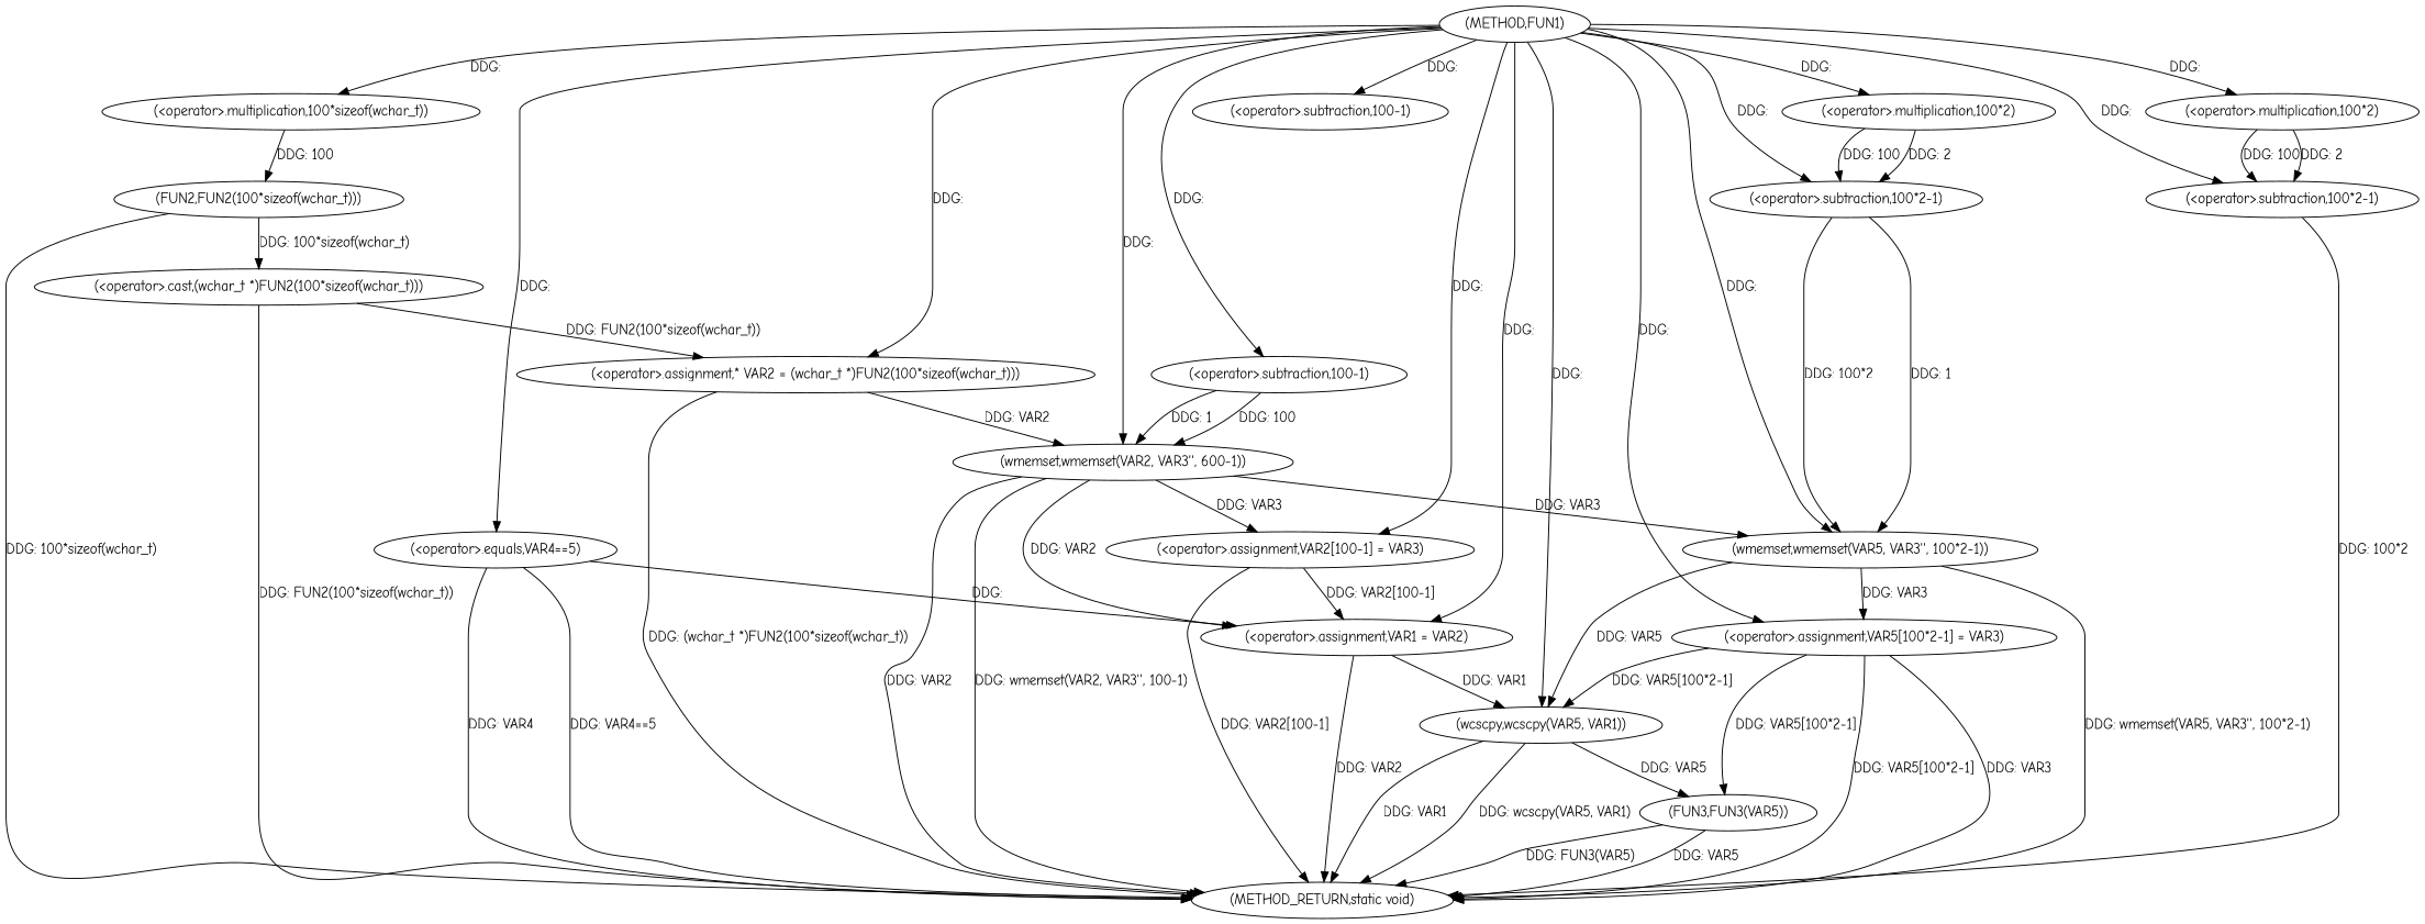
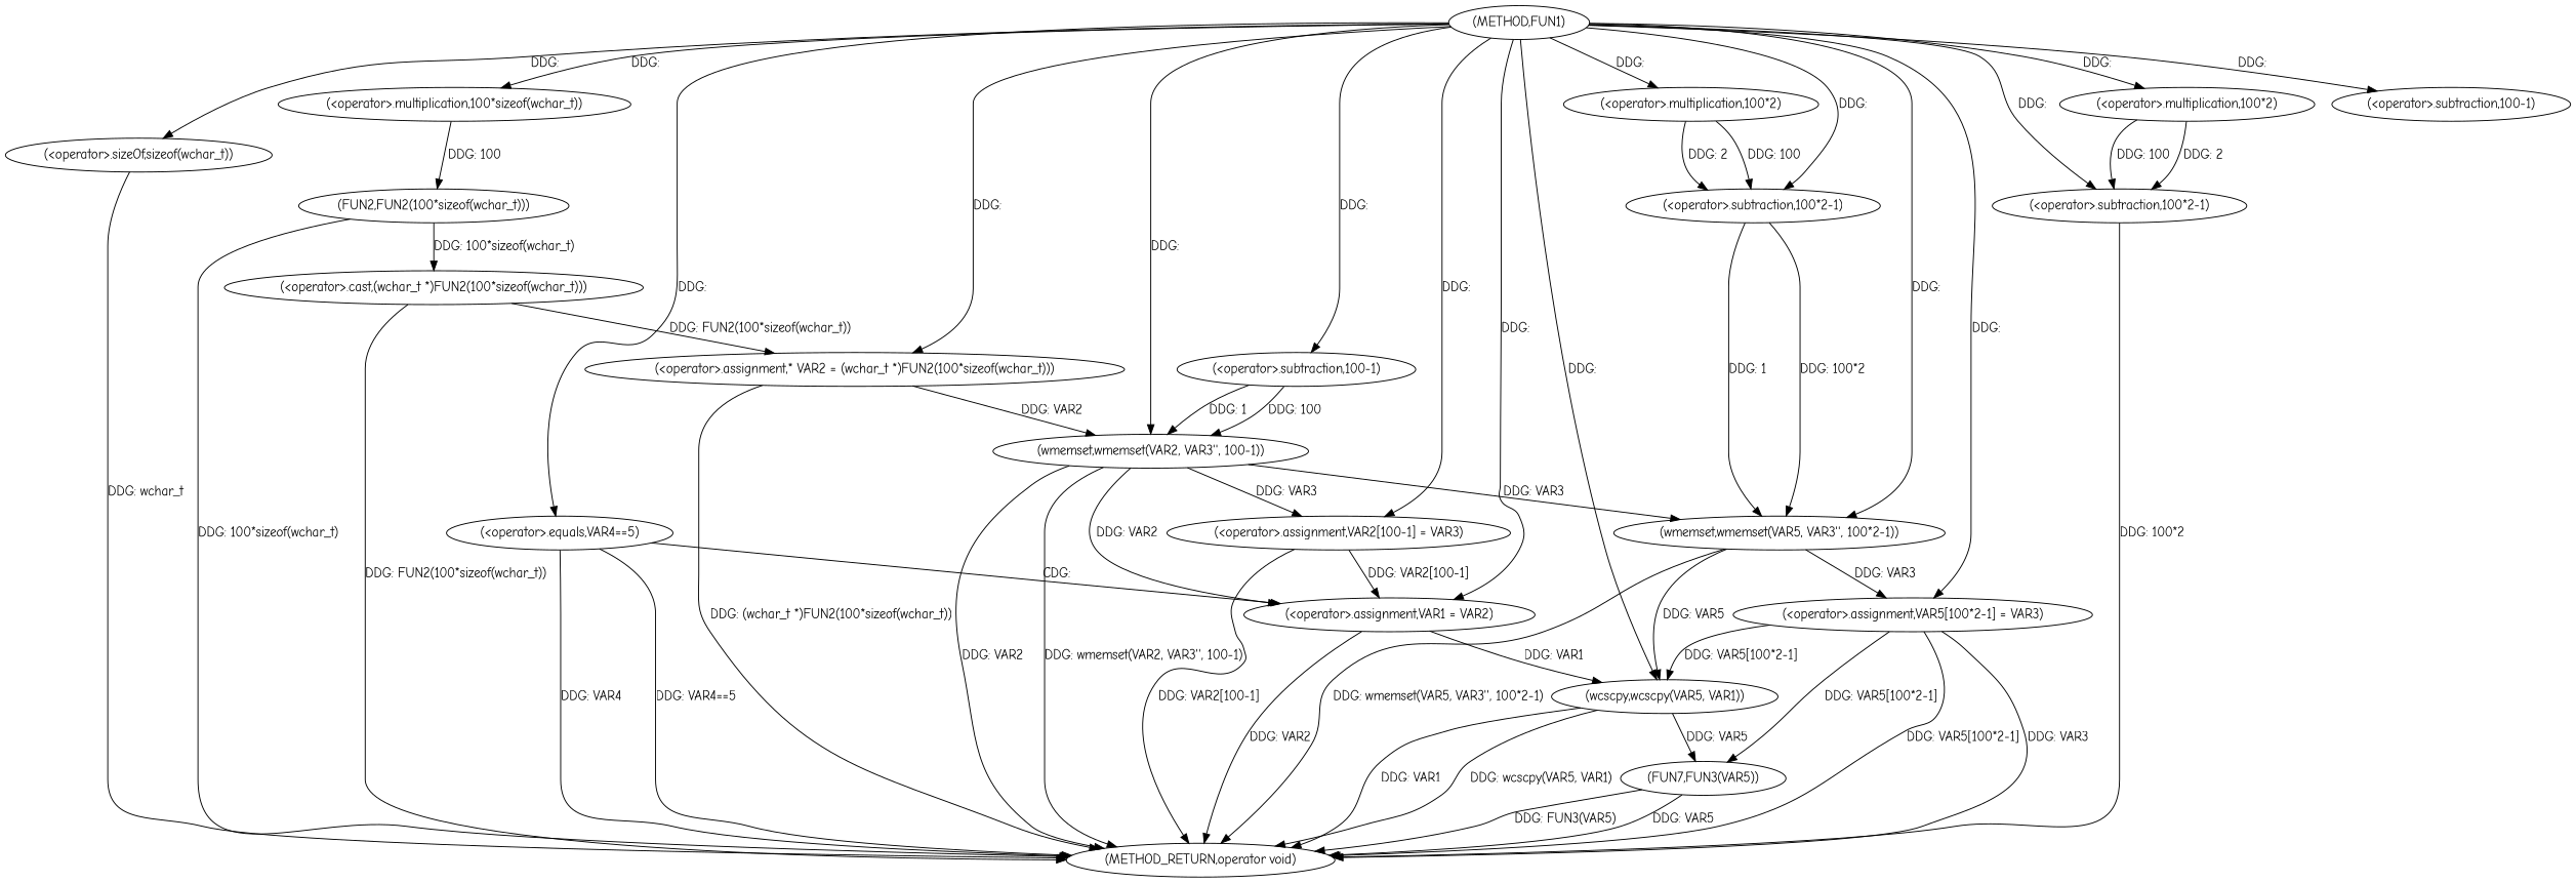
  digraph {
    fontname="Comic Neue"
    node [fontname="Comic Neue"]
    edge [fontname="Comic Neue"]
    n1 [label="(METHOD,FUN1)"]
    n2 [label="(<operator>.assignment,* VAR2 = (wchar_t *)FUN2(100*sizeof(wchar_t)))"]
    n3 [label="(<operator>.multiplication,100*sizeof(wchar_t))"]
-   n5 [label="(wmemset,wmemset(VAR2, VAR3'', 600-1))"]
+   n4 [label="(<operator>.sizeOf,sizeof(wchar_t))"]
+   n5 [label="(wmemset,wmemset(VAR2, VAR3'', 100-1))"]
    n6 [label="(<operator>.subtraction,100-1)"]
    n7 [label="(<operator>.assignment,VAR2[100-1] = VAR3)"]
    n8 [label="(<operator>.subtraction,100-1)"]
    n9 [label="(<operator>.equals,VAR4==5)"]
    n10 [label="(<operator>.assignment,VAR1 = VAR2)"]
    n11 [label="(wmemset,wmemset(VAR5, VAR3'', 100*2-1))"]
    n12 [label="(<operator>.subtraction,100*2-1)"]
    n13 [label="(<operator>.multiplication,100*2)"]
    n14 [label="(<operator>.assignment,VAR5[100*2-1] = VAR3)"]
    n15 [label="(<operator>.subtraction,100*2-1)"]
    n16 [label="(<operator>.multiplication,100*2)"]
    n17 [label="(wcscpy,wcscpy(VAR5, VAR1))"]
-   n18 [label="(METHOD_RETURN,static void)"]
+   n18 [label="(METHOD_RETURN,operator void)"]
    n19 [label="(FUN2,FUN2(100*sizeof(wchar_t)))"]
-   n20 [label="(FUN3,FUN3(VAR5))"]
+   n20 [label="(FUN7,FUN3(VAR5))"]
    n21 [label="(<operator>.cast,(wchar_t *)FUN2(100*sizeof(wchar_t)))"]
    n1 -> n2 [label="DDG: "]
    n1 -> n3 [label="DDG: "]
+   n1 -> n4 [label="DDG: "]
    n1 -> n5 [label="DDG: "]
    n1 -> n6 [label="DDG: "]
    n1 -> n7 [label="DDG: "]
    n1 -> n8 [label="DDG: "]
    n1 -> n9 [label="DDG: "]
    n1 -> n10 [label="DDG: "]
    n1 -> n11 [label="DDG: "]
    n1 -> n12 [label="DDG: "]
    n1 -> n13 [label="DDG: "]
    n1 -> n14 [label="DDG: "]
    n1 -> n15 [label="DDG: "]
    n1 -> n16 [label="DDG: "]
    n1 -> n17 [label="DDG: "]
    n2 -> n5 [label="DDG: VAR2"]
    n2 -> n18 [label="DDG: (wchar_t *)FUN2(100*sizeof(wchar_t))"]
    n3 -> n19 [label="DDG: 100"]
+   n4 -> n18 [label="DDG: wchar_t"]
    n5 -> n7 [label="DDG: VAR3"]
    n5 -> n10 [label="DDG: VAR2"]
    n5 -> n11 [label="DDG: VAR3"]
    n5 -> n18 [label="DDG: VAR2"]
    n5 -> n18 [label="DDG: wmemset(VAR2, VAR3'', 100-1)"]
    n6 -> n5 [label="DDG: 100"]
    n6 -> n5 [label="DDG: 1"]
    n7 -> n10 [label="DDG: VAR2[100-1]"]
    n7 -> n18 [label="DDG: VAR2[100-1]"]
-   n9 -> n10 [label="DDG: "]
+   n9 -> n10 [label="CDG: "]
    n9 -> n18 [label="DDG: VAR4==5"]
    n9 -> n18 [label="DDG: VAR4"]
    n10 -> n17 [label="DDG: VAR1"]
    n10 -> n18 [label="DDG: VAR2"]
    n11 -> n14 [label="DDG: VAR3"]
    n11 -> n17 [label="DDG: VAR5"]
    n11 -> n18 [label="DDG: wmemset(VAR5, VAR3'', 100*2-1)"]
    n12 -> n11 [label="DDG: 100*2"]
    n12 -> n11 [label="DDG: 1"]
    n13 -> n12 [label="DDG: 100"]
    n13 -> n12 [label="DDG: 2"]
    n14 -> n17 [label="DDG: VAR5[100*2-1]"]
    n14 -> n18 [label="DDG: VAR3"]
    n14 -> n18 [label="DDG: VAR5[100*2-1]"]
    n14 -> n20 [label="DDG: VAR5[100*2-1]"]
    n15 -> n18 [label="DDG: 100*2"]
    n16 -> n15 [label="DDG: 100"]
    n16 -> n15 [label="DDG: 2"]
    n17 -> n18 [label="DDG: VAR1"]
    n17 -> n18 [label="DDG: wcscpy(VAR5, VAR1)"]
    n17 -> n20 [label="DDG: VAR5"]
    n19 -> n18 [label="DDG: 100*sizeof(wchar_t)"]
    n19 -> n21 [label="DDG: 100*sizeof(wchar_t)"]
    n20 -> n18 [label="DDG: VAR5"]
    n20 -> n18 [label="DDG: FUN3(VAR5)"]
    n21 -> n2 [label="DDG: FUN2(100*sizeof(wchar_t))"]
    n21 -> n18 [label="DDG: FUN2(100*sizeof(wchar_t))"]
  }
